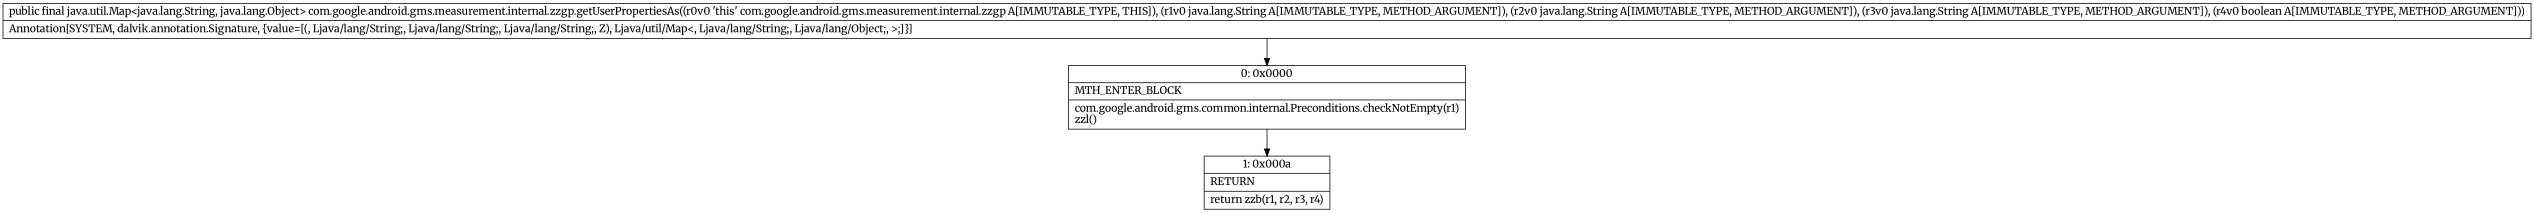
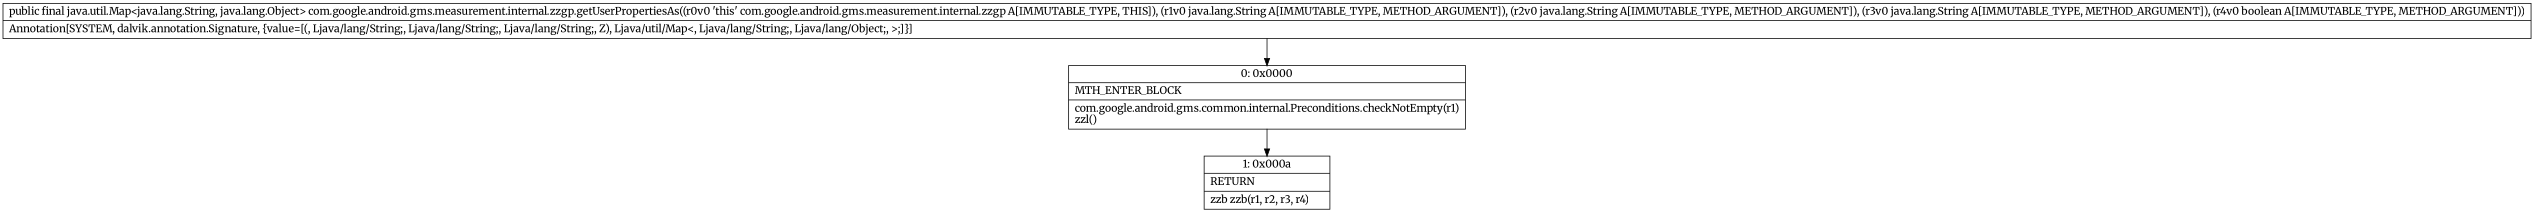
  digraph {
    fontname=Merriweather
    node [shape=record fontname=Merriweather]
    edge [fontname=Merriweather]
    n1 [label="{0\:\ 0x0000|MTH_ENTER_BLOCK\l|com.google.android.gms.common.internal.Preconditions.checkNotEmpty(r1)\lzzl()\l}"]
-   n2 [label="{1\:\ 0x000a|RETURN\l|return zzb(r1, r2, r3, r4)\l}"]
+   n2 [label="{1\:\ 0x000a|RETURN\l|zzb zzb(r1, r2, r3, r4)\l}"]
    n3 [label="{public final java.util.Map\<java.lang.String, java.lang.Object\> com.google.android.gms.measurement.internal.zzgp.getUserPropertiesAs((r0v0 'this' com.google.android.gms.measurement.internal.zzgp A[IMMUTABLE_TYPE, THIS]), (r1v0 java.lang.String A[IMMUTABLE_TYPE, METHOD_ARGUMENT]), (r2v0 java.lang.String A[IMMUTABLE_TYPE, METHOD_ARGUMENT]), (r3v0 java.lang.String A[IMMUTABLE_TYPE, METHOD_ARGUMENT]), (r4v0 boolean A[IMMUTABLE_TYPE, METHOD_ARGUMENT]))  | Annotation[SYSTEM, dalvik.annotation.Signature, \{value=[(, Ljava\/lang\/String;, Ljava\/lang\/String;, Ljava\/lang\/String;, Z), Ljava\/util\/Map\<, Ljava\/lang\/String;, Ljava\/lang\/Object;, \>;]\}]\l}"]
    n1 -> n2
    n3 -> n1
  }
